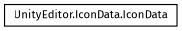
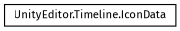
  digraph {
    rankdir=LR
    fontname="Fira Sans"
-   n1 [color=black fillcolor=white fontname="Fira Sans" fontsize=10 height=0.2 label="UnityEditor.IconData.IconData" shape=box style=filled width=0.4]
+   n1 [color=black fillcolor=white fontname="Fira Sans" fontsize=10 height=0.2 label="UnityEditor.Timeline.IconData" shape=box style=filled width=0.4]
  }
